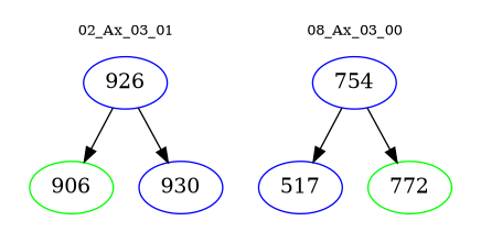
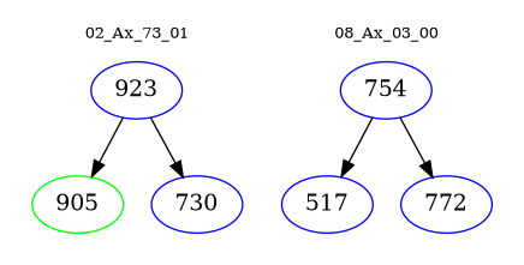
  digraph {
    node [color=blue]
    edge [color=black]
-   n1 [label=926]
-   n2 [color=green label=906]
-   n3 [label=930]
+   n1 [label=923]
+   n2 [color=green label=905]
+   n3 [label=730]
    n4 [label=754]
    n5 [label=517]
-   n6 [color=green label=772]
+   n6 [label=772]
    subgraph cluster_1 {
      color=white
      fontsize=10
-     label="02_Ax_03_01"
+     label="02_Ax_73_01"
      n1
      n2
      n3
    }
    subgraph cluster_2 {
      color=white
      fontsize=10
      label="08_Ax_03_00"
      n4
      n5
      n6
    }
    n1 -> n2
    n1 -> n3
    n4 -> n5
    n4 -> n6
  }
